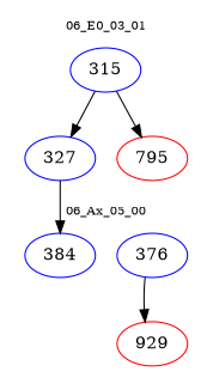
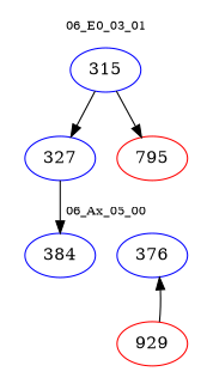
  digraph {
    node [color=blue]
    edge [color=black]
    n1 [label=376]
    n2 [label=384]
    n3 [color=red label=929]
    n4 [label=315]
    n5 [label=327]
    n6 [color=red label=795]
    subgraph cluster_1 {
      color=white
      fontsize=10
      label="06_Ax_05_00"
      n1
      n2
      n3
    }
    subgraph cluster_2 {
      color=white
      fontsize=10
      label="06_E0_03_01"
      n4
      n5
      n6
    }
-   n1 -> n3
+   n3 -> n1
    n4 -> n5
    n4 -> n6
    n5 -> n2
  }
